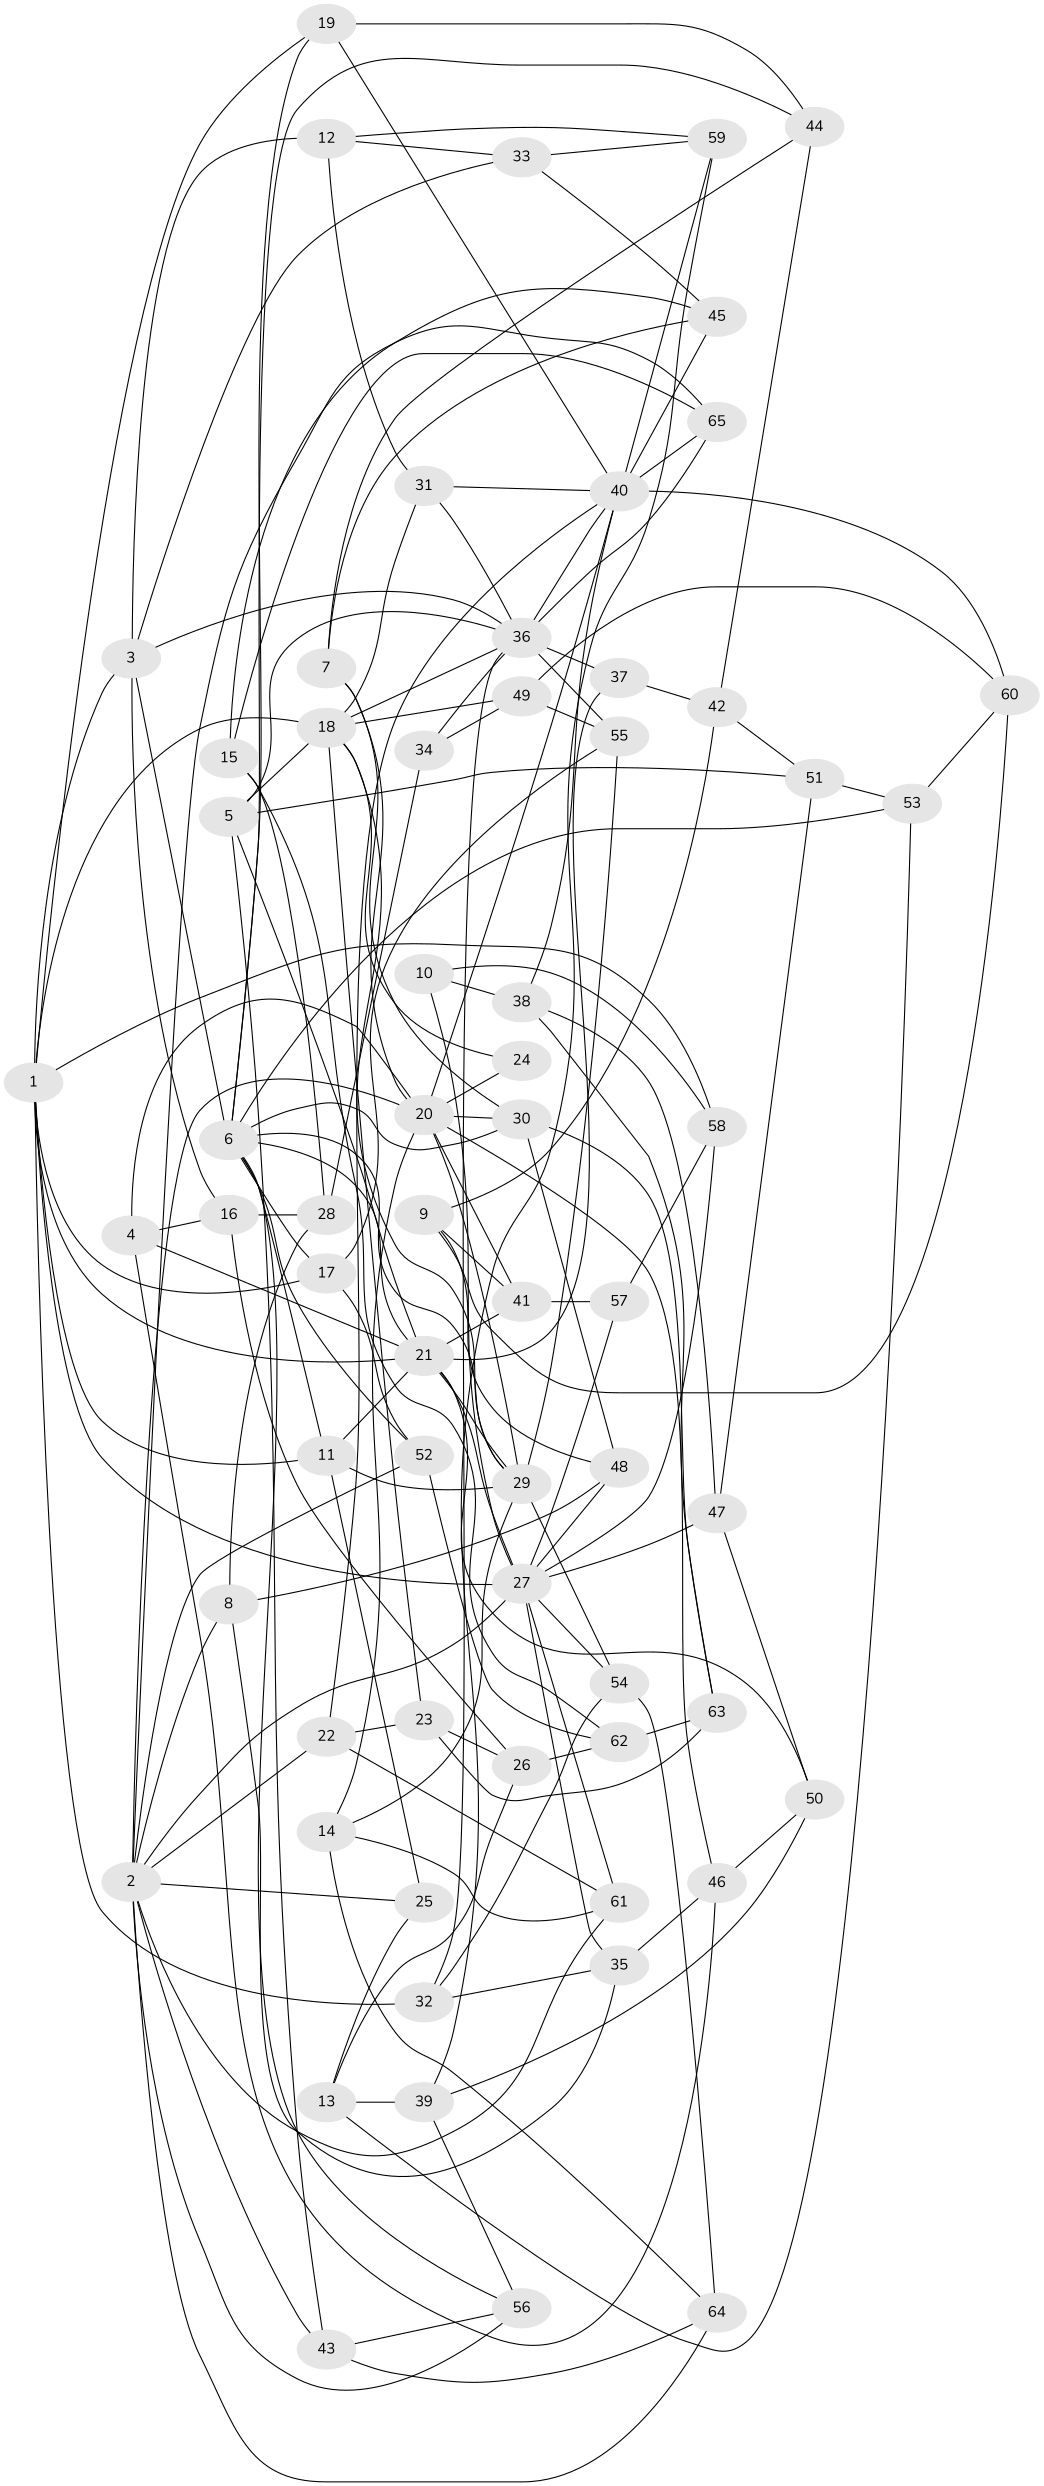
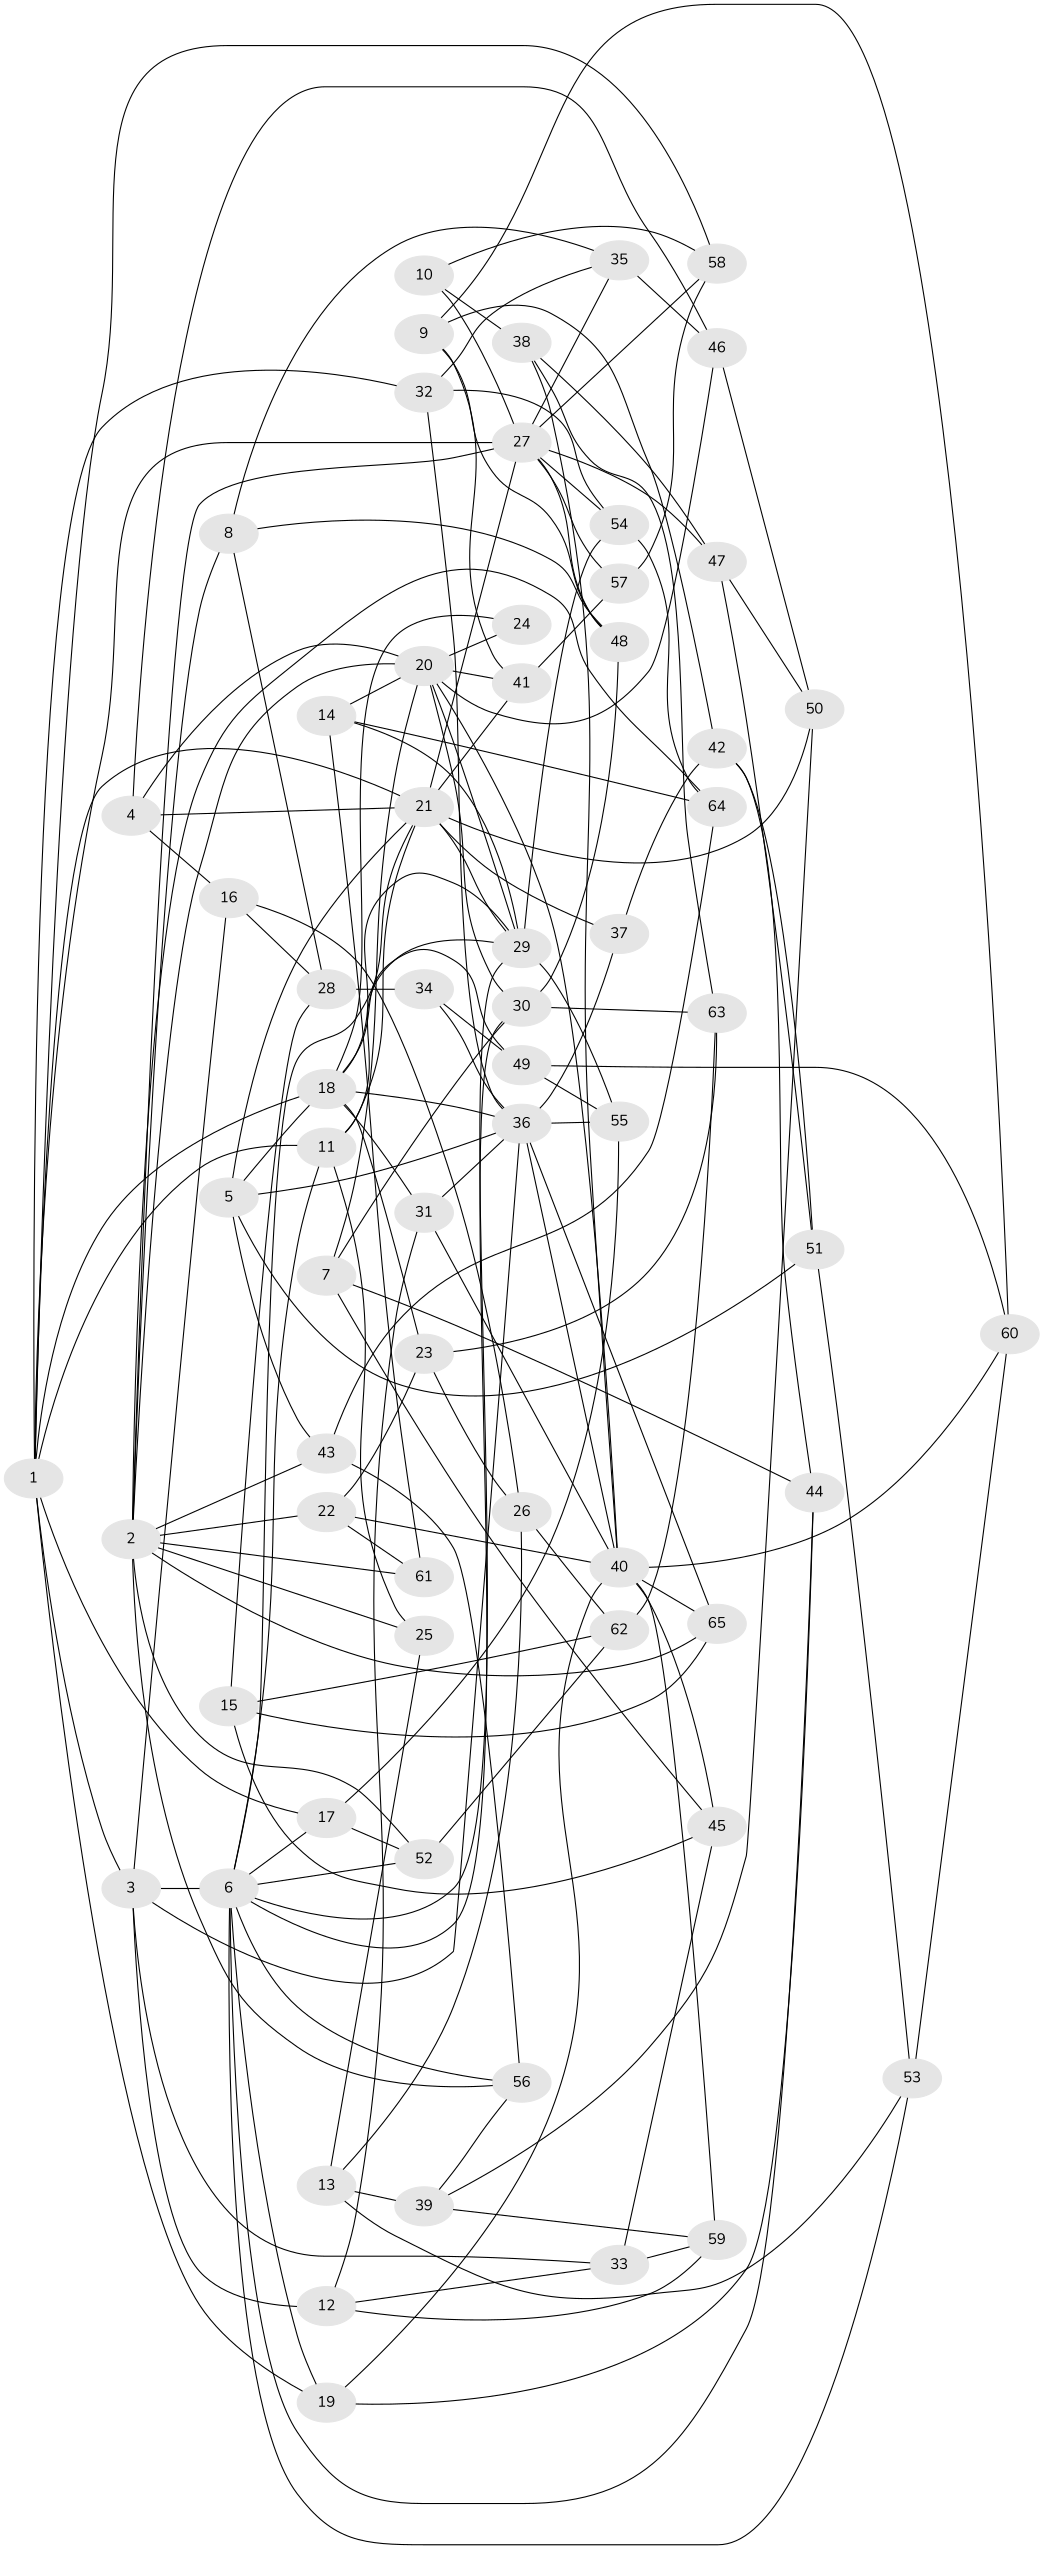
  graph {
    fontname=Nunito
    rankdir=LR
    node [color=gray90 fontname=Nunito style=filled]
    edge [fontname=Nunito weight=1.0]
    1
    3
    11
    17
    18
    19
    21
    27
    32
    58
    6
    12
    16
    33
    36
    25
    29
    52
    55
    31
    23
    24
    49
    44
    40
    41
    37
    50
    61
    57
    35
    48
    47
    54
    2
    8
    20
    22
    43
    56
    64
    65
    28
    46
    30
    62
    53
    59
    26
    45
    4
    5
    51
    63
    60
    7
    34
    9
    42
    10
    38
    13
    39
    14
    15
    1 -- 3 [weight=3.0]
    1 -- 11
    1 -- 17 [weight=2.0]
    1 -- 18
    1 -- 19
    1 -- 21
    1 -- 27
    1 -- 32
    1 -- 58
    3 -- 6
    3 -- 12
    3 -- 16
    3 -- 33
    3 -- 36
    11 -- 21 [weight=2.0]
    11 -- 25
    11 -- 29
    17 -- 52
    17 -- 55
    18 -- 36
    18 -- 29
    18 -- 31
    18 -- 23
    18 -- 24 [weight=2.0]
    18 -- 49
    19 -- 44
    19 -- 40
    21 -- 27
    21 -- 29 [weight=2.0]
    21 -- 41
    21 -- 37
    21 -- 50
    27 -- 58
-   27 -- 61
    27 -- 57
    27 -- 35
    27 -- 48
    27 -- 47
    27 -- 54
    32 -- 36
    32 -- 35
    32 -- 54
    6 -- 11
    6 -- 17 [weight=2.0]
    6 -- 19
    6 -- 21
    6 -- 29
    6 -- 52
    6 -- 44
    6 -- 56
    6 -- 30
    6 -- 53
    12 -- 33
    12 -- 31
    12 -- 59
    16 -- 28
    16 -- 26
    33 -- 59
    33 -- 45
    36 -- 55
    36 -- 40
    36 -- 37 [weight=2.0]
    36 -- 65
    29 -- 55
    29 -- 54
    52 -- 62
    31 -- 36
    31 -- 40
    23 -- 26
    23 -- 63
    49 -- 55
    49 -- 60
    40 -- 65
    40 -- 59
    40 -- 45
    40 -- 60
    41 -- 57
    37 -- 42
    57 -- 58
    35 -- 46
    47 -- 50
    47 -- 51
    54 -- 64
    2 -- 27
    2 -- 25 [weight=2.0]
    2 -- 52
    2 -- 61
    2 -- 8
    2 -- 20
    2 -- 22
    2 -- 43
    2 -- 56
    2 -- 64
    2 -- 65
    8 -- 35
    8 -- 48
    8 -- 28
    20 -- 29 [weight=2.0]
    20 -- 24 [weight=2.0]
    20 -- 40
    20 -- 41
    20 -- 46
    20 -- 30
    22 -- 23
    22 -- 40
    22 -- 61
    43 -- 56
    43 -- 64
    28 -- 34
    46 -- 50
    30 -- 48
    30 -- 63
    62 -- 63
    53 -- 60
    26 -- 62
    4 -- 21
    4 -- 16
    4 -- 20
    4 -- 46
    5 -- 18 [weight=2.0]
    5 -- 21
    5 -- 36
    5 -- 43
    5 -- 51
    51 -- 53
    7 -- 44
    7 -- 20
    7 -- 30
    7 -- 45
    34 -- 36 [weight=2.0]
    34 -- 49
    9 -- 41
    9 -- 48
    9 -- 60
    9 -- 42
    42 -- 44
    42 -- 51
    10 -- 27 [weight=2.0]
    10 -- 58
    10 -- 38
    38 -- 40
    38 -- 47
    38 -- 63
    13 -- 25
    13 -- 53
    13 -- 26
    13 -- 39
    39 -- 50
    39 -- 56
    39 -- 59
    14 -- 29
    14 -- 61
    14 -- 20
    14 -- 64
    15 -- 65
    15 -- 28
    15 -- 62
    15 -- 45
  }
